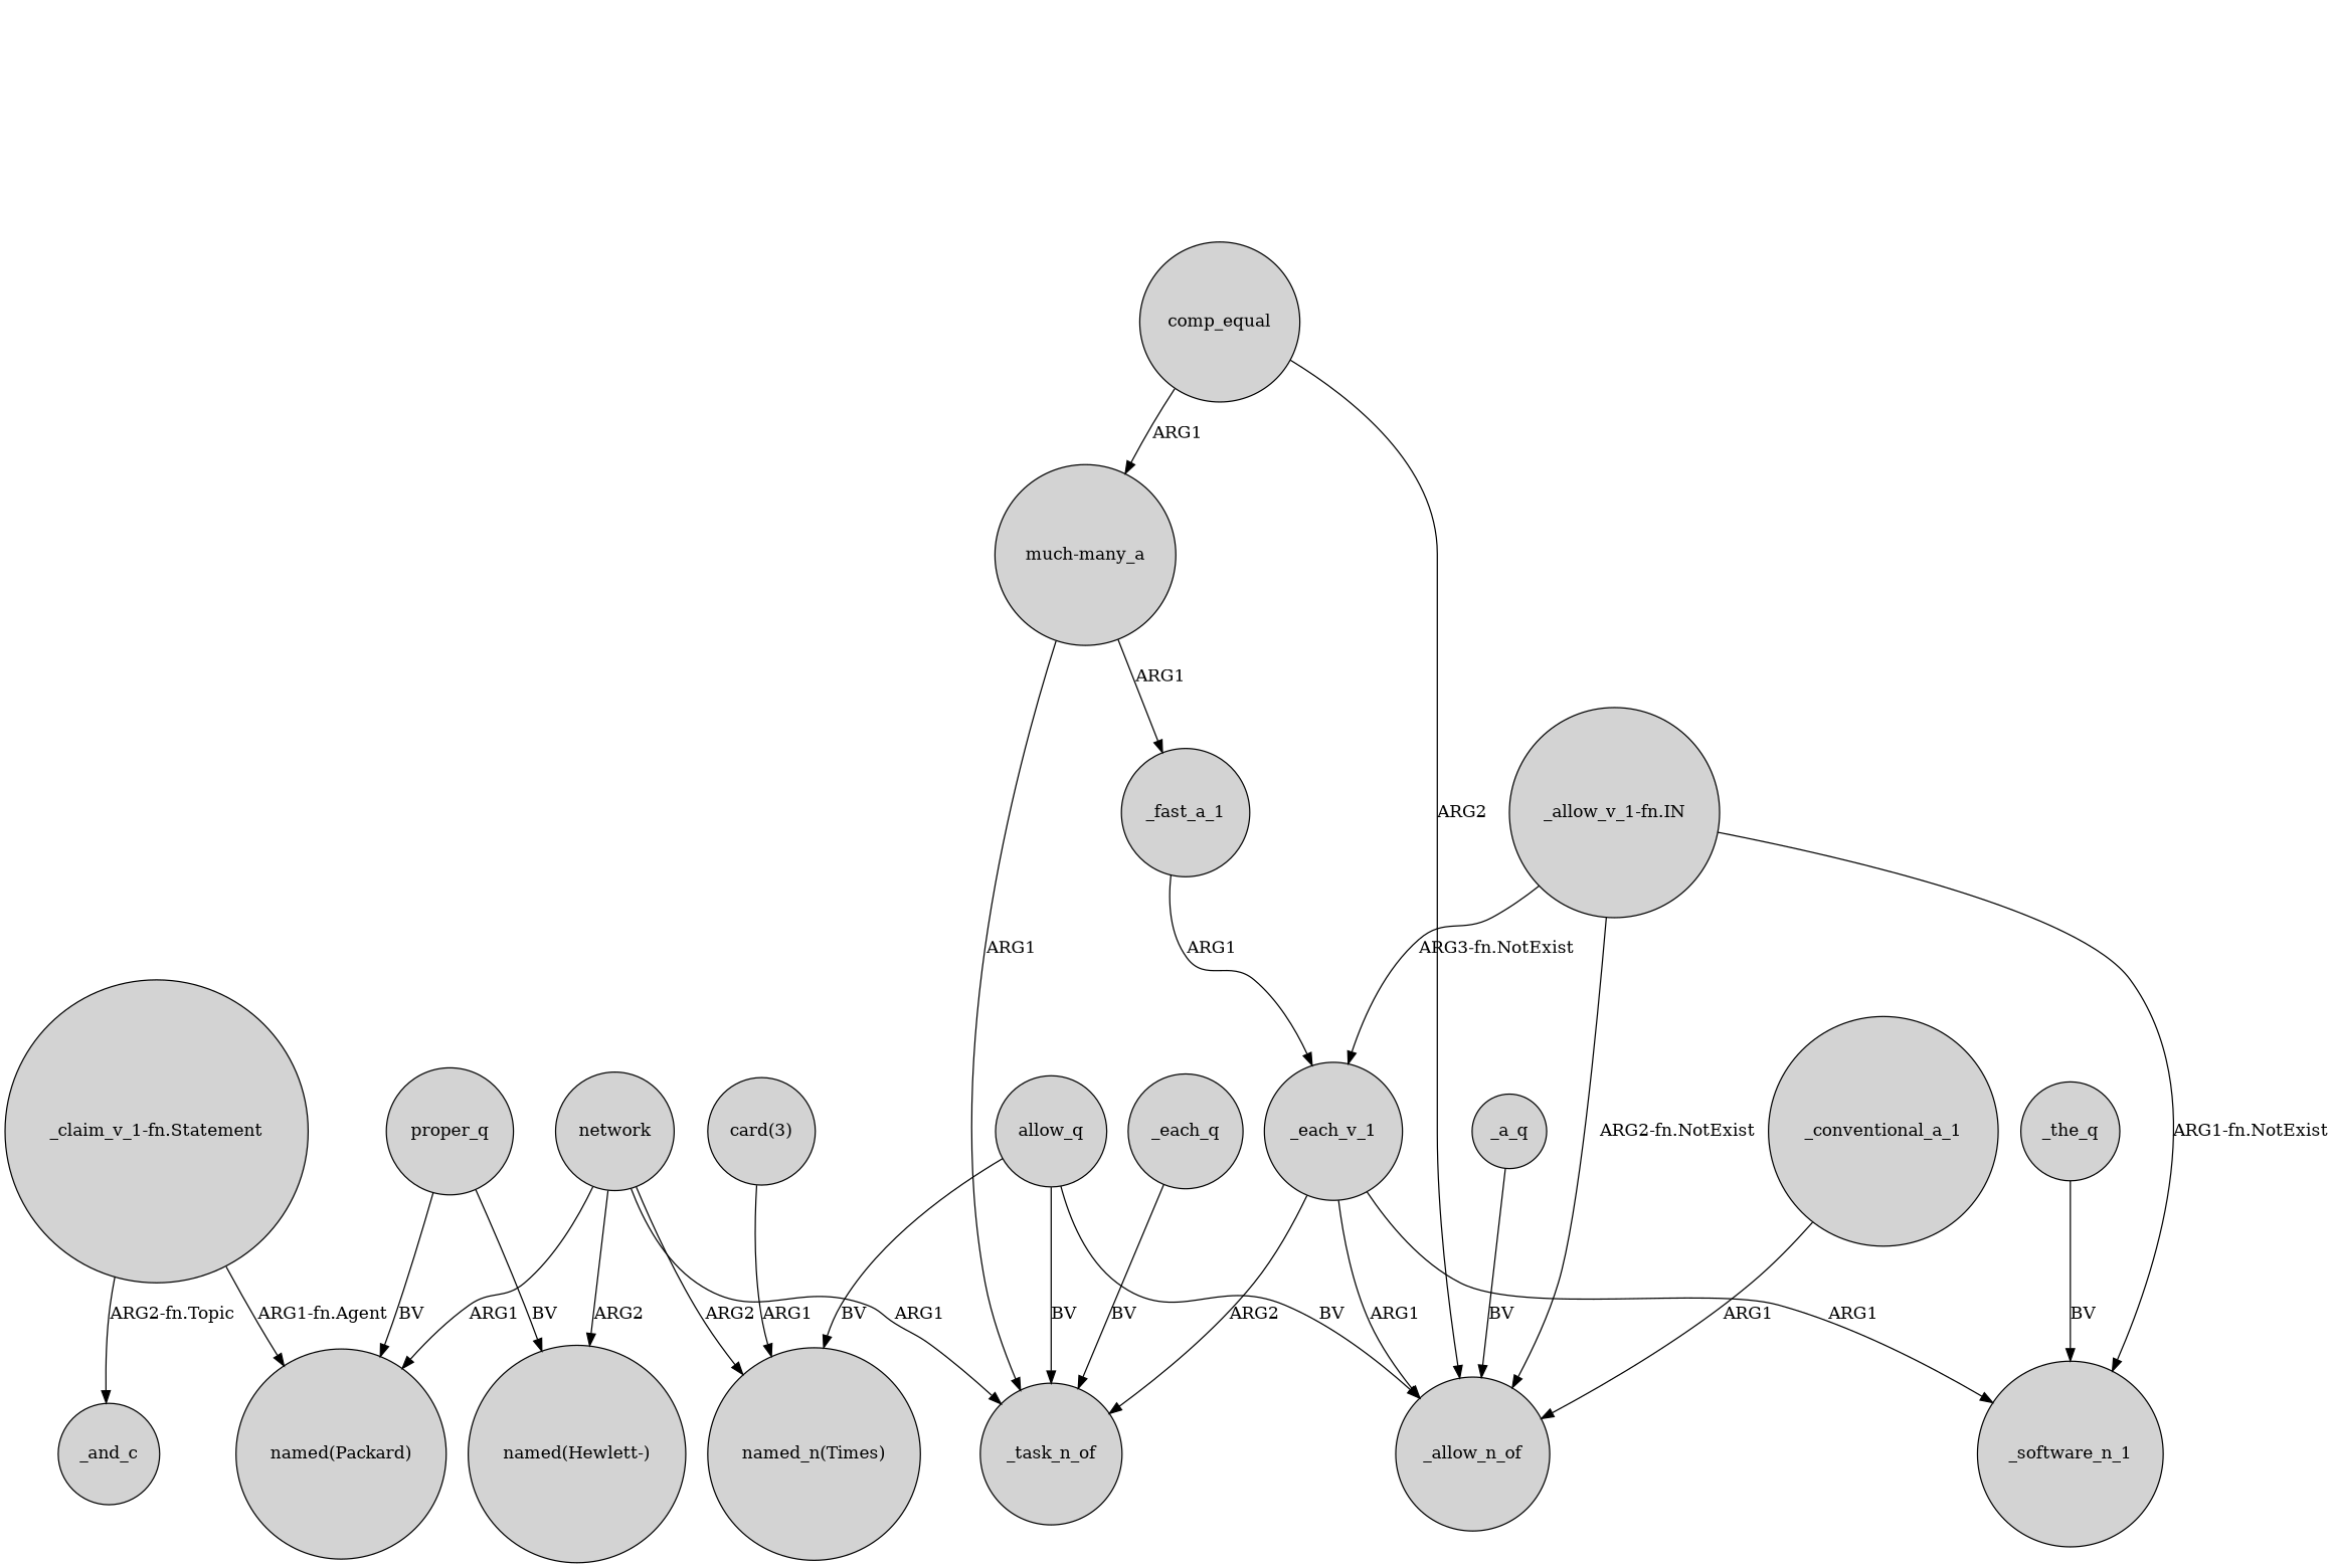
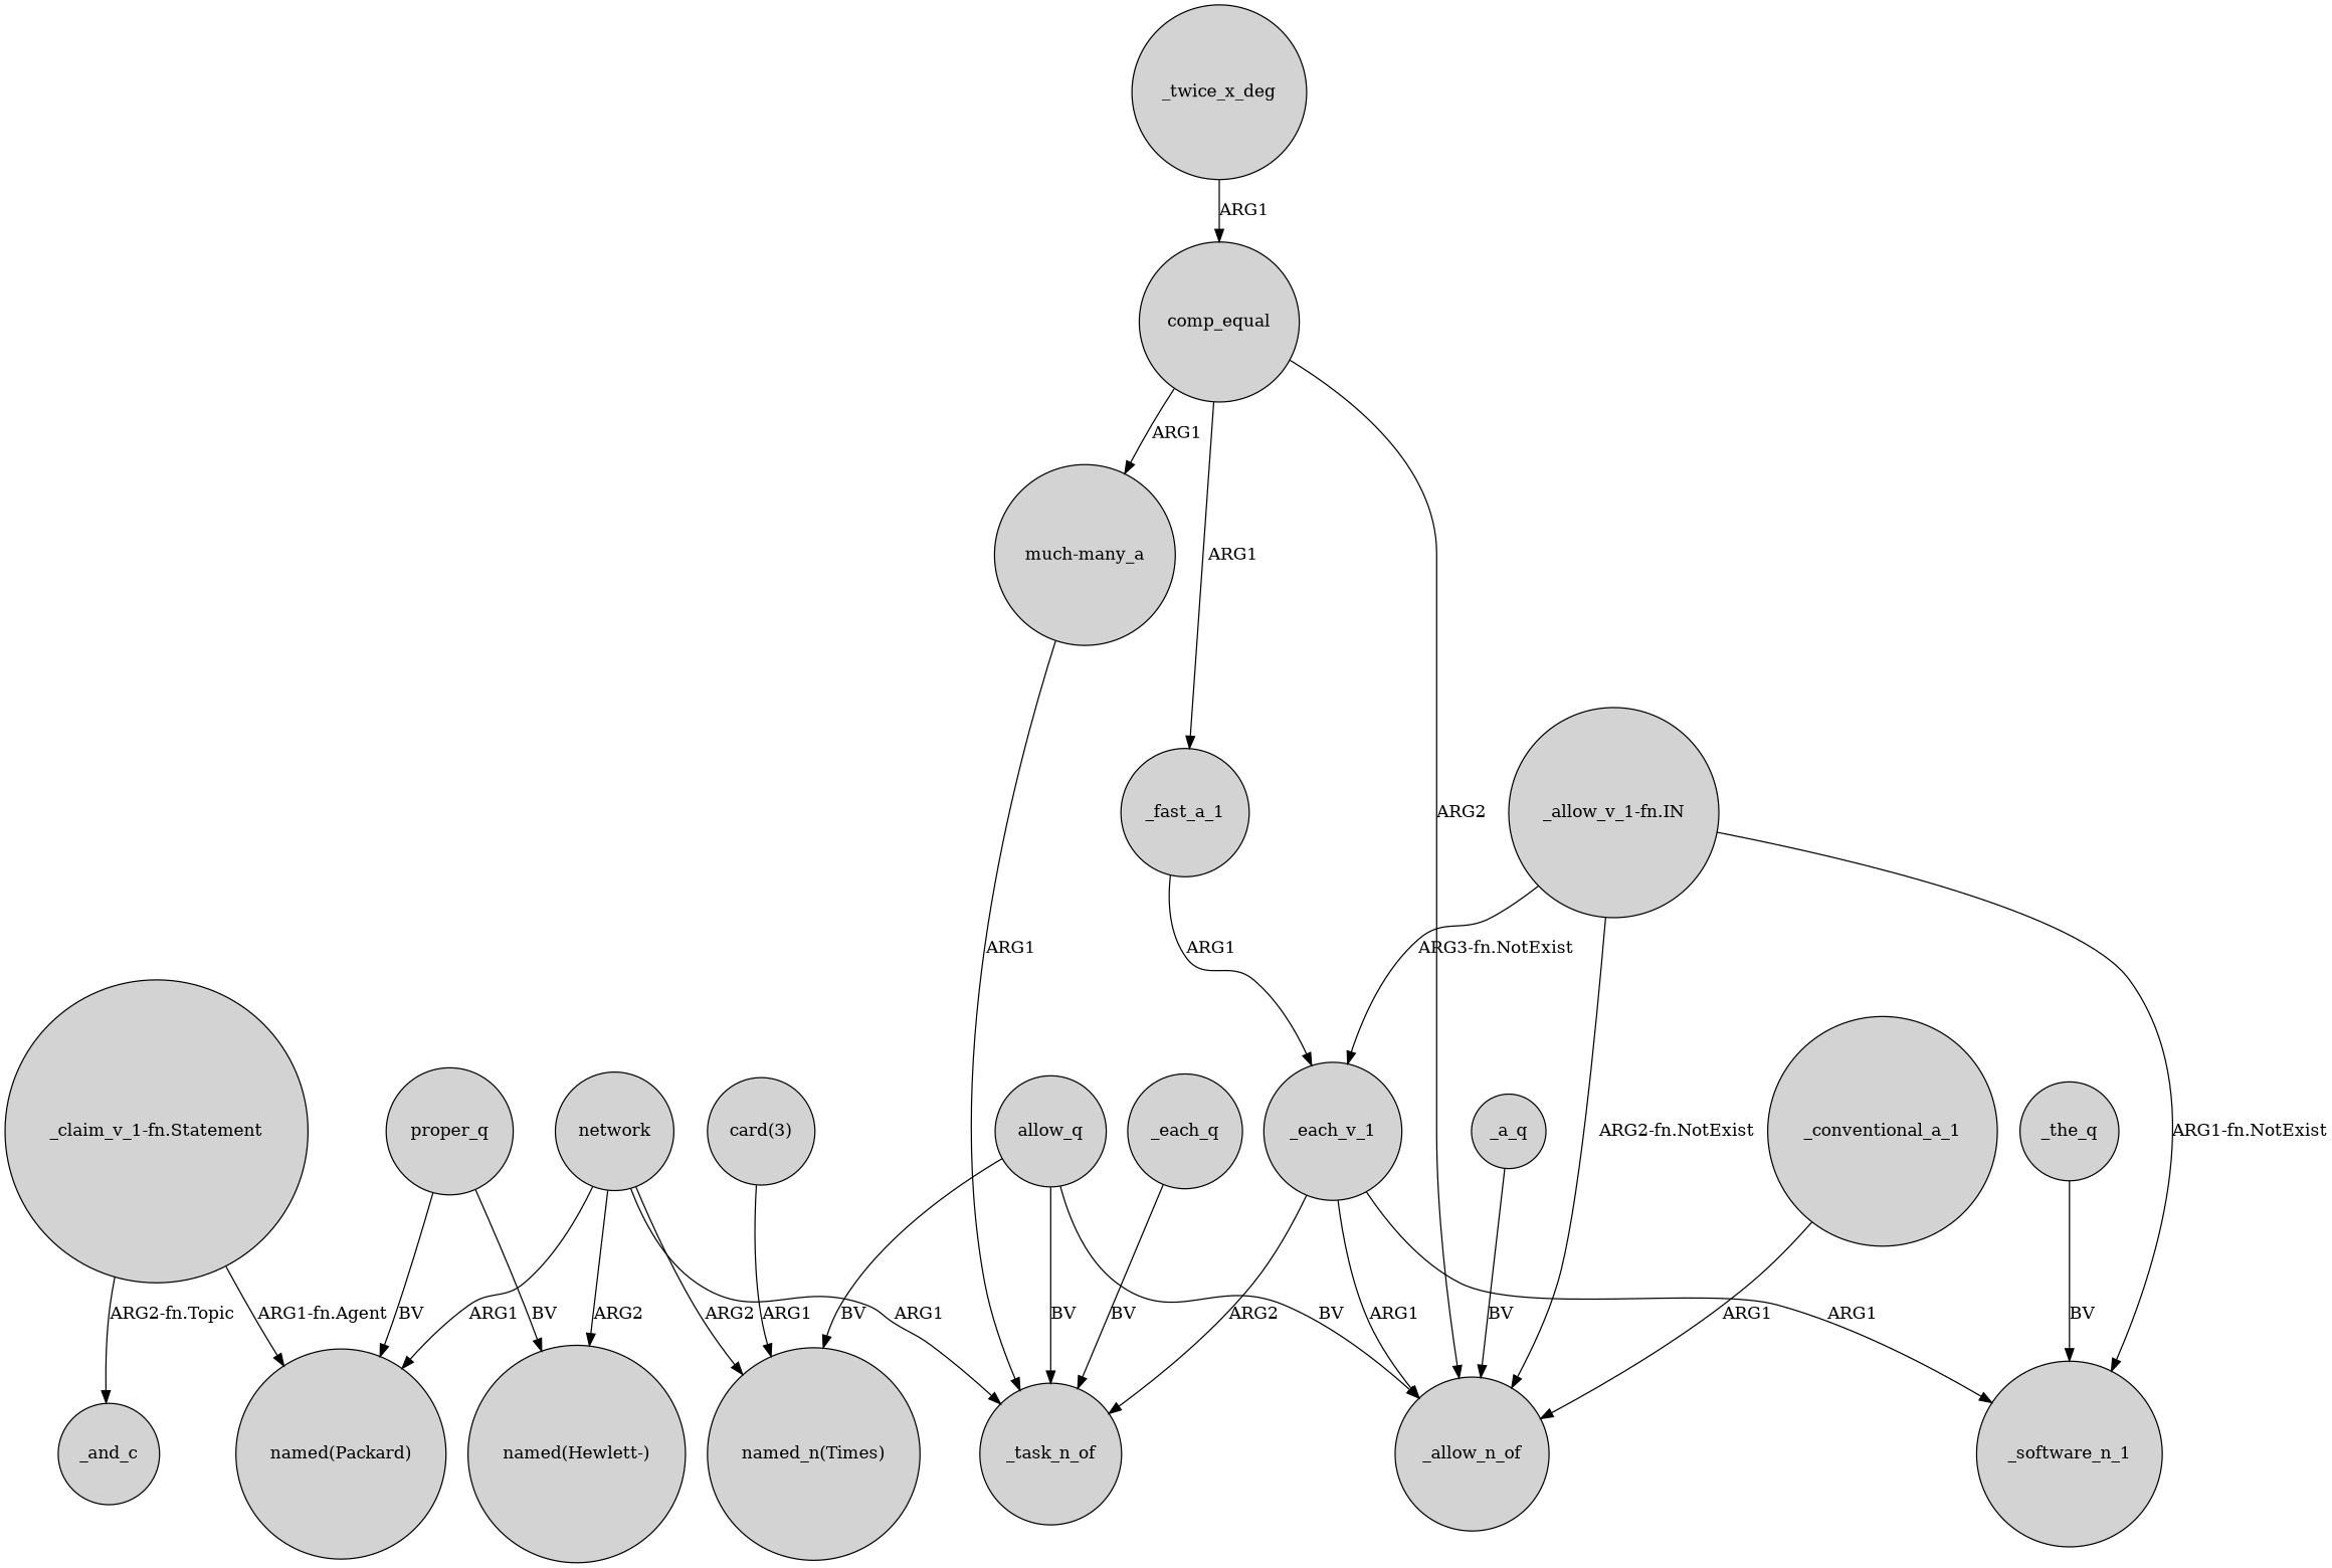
  digraph {
    node [shape=circle style=filled]
    n1 [label=_each_v_1]
    _task_n_of
    n3 [label=_allow_n_of]
    _software_n_1
    "_claim_v_1-fn.Statement"
    _and_c
    "named(Packard)"
    _conventional_a_1
    proper_q
    "named(Hewlett-)"
    n11 [label=network]
    "named_n(Times)"
    n13 [label=allow_q]
    _each_q
    "card(3)"
    comp_equal
    "much-many_a"
    _fast_a_1
    "_allow_v_1-fn.IN"
    _the_q
    _a_q
+   _twice_x_deg
    n1 -> _task_n_of [label=ARG2]
    n1 -> n3 [label=ARG1]
    n1 -> _software_n_1 [label=ARG1]
    "_claim_v_1-fn.Statement" -> _and_c [label="ARG2-fn.Topic"]
    "_claim_v_1-fn.Statement" -> "named(Packard)" [label="ARG1-fn.Agent"]
    _conventional_a_1 -> n3 [label=ARG1]
    proper_q -> "named(Packard)" [label=BV]
    proper_q -> "named(Hewlett-)" [label=BV]
    n11 -> _task_n_of [label=ARG1]
    n11 -> "named(Packard)" [label=ARG1]
    n11 -> "named(Hewlett-)" [label=ARG2]
    n11 -> "named_n(Times)" [label=ARG2]
    n13 -> _task_n_of [label=BV]
    n13 -> n3 [label=BV]
    n13 -> "named_n(Times)" [label=BV]
    _each_q -> _task_n_of [label=BV]
    "card(3)" -> "named_n(Times)" [label=ARG1]
    comp_equal -> n3 [label=ARG2]
    comp_equal -> "much-many_a" [label=ARG1]
-   "much-many_a" -> _fast_a_1 [label=ARG1]
+   comp_equal -> _fast_a_1 [label=ARG1]
    "much-many_a" -> _task_n_of [label=ARG1]
    _fast_a_1 -> n1 [label=ARG1]
    "_allow_v_1-fn.IN" -> n1 [label="ARG3-fn.NotExist"]
    "_allow_v_1-fn.IN" -> n3 [label="ARG2-fn.NotExist"]
    "_allow_v_1-fn.IN" -> _software_n_1 [label="ARG1-fn.NotExist"]
    _the_q -> _software_n_1 [label=BV]
    _a_q -> n3 [label=BV]
+   _twice_x_deg -> comp_equal [label=ARG1]
  }
